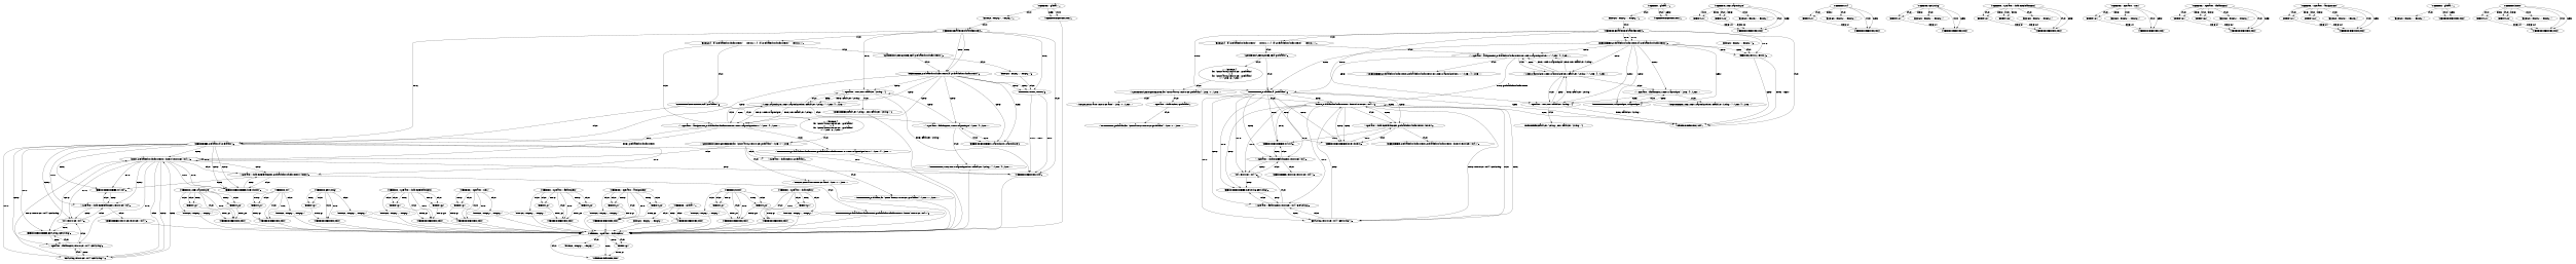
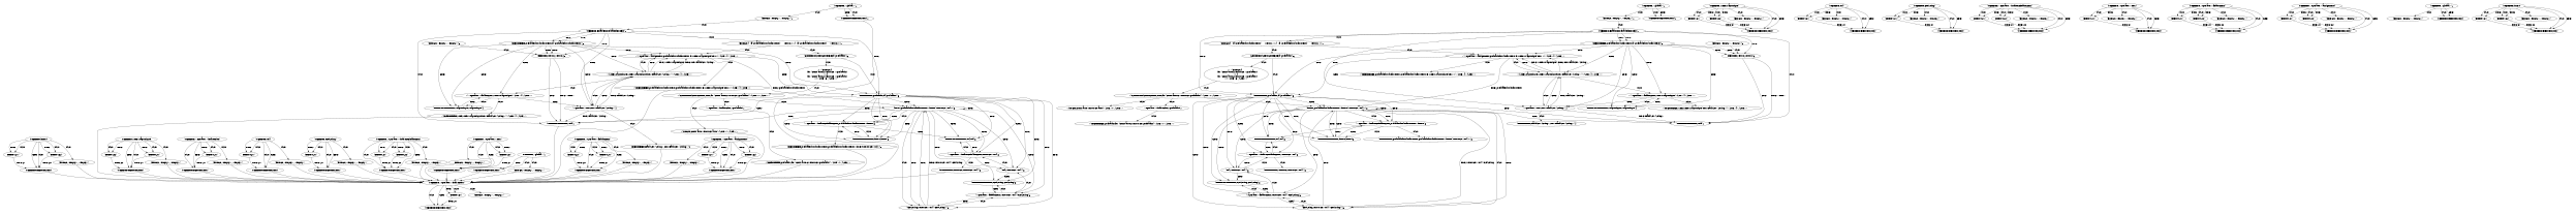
  digraph {
    n1 [label=<(METHOD,&lt;operator&gt;.indirection)>]
    n2 [label=<(PARAM,p1)>]
    n3 [label=<(BLOCK,&lt;empty&gt;,&lt;empty&gt;)>]
    n4 [label=<(METHOD_RETURN,ANY)>]
    n5 [label=<(METHOD,&lt;operator&gt;.indirection)>]
    n6 [label=<(PARAM,p1)>]
    n7 [label=<(BLOCK,&lt;empty&gt;,&lt;empty&gt;)>]
    n8 [label=<(METHOD_RETURN,ANY)>]
    n9 [label=<(METHOD,&lt;global&gt;)<SUB>1</SUB>>]
    n10 [label=<(BLOCK,&lt;empty&gt;,&lt;empty&gt;)<SUB>1</SUB>>]
    n11 [label=<(METHOD_RETURN,ANY)<SUB>1</SUB>>]
    n12 [label=<(METHOD,EnableIsPreloadedForTest)<SUB>1</SUB>>]
    n13 [label=<(BLOCK,{   if (preloaded_ur_ls_for_test_)      return;...,{   if (preloaded_ur_ls_for_test_)      return;...)<SUB>1</SUB>>]
    n14 [label=<(IDENTIFIER,preloaded_ur_ls_for_test_,if (preloaded_ur_ls_for_test_))<SUB>2</SUB>>]
    n15 [label=<(RETURN,return;,return;)<SUB>3</SUB>>]
    n16 [label=<(&lt;operator&gt;.new,new HashSet&lt;String&gt;)<SUB>4</SUB>>]
    n17 [label=<(IDENTIFIER,preloads_,if (preloads_))<SUB>6</SUB>>]
    n18 [label=<(METHOD_RETURN,void)<SUB>1</SUB>>]
-   n19 [label=<(CONTROL_STRUCTURE,IF,if (preloaded_ur_ls_for_test_))<SUB>2</SUB>>]
    n20 [label="<(&lt;operator&gt;.assignment,preloaded_ur_ls_for_test_ = WTF::WrapUnique(new...)<SUB>4</SUB>>"]
    n21 [label=<(CONTROL_STRUCTURE,IF,if (preloads_))<SUB>6</SUB>>]
    n22 [label="<(WTF.WrapUnique,WTF::WrapUnique(new HashSet&lt;String&gt;))<SUB>4</SUB>>"]
    n23 [label="<(&lt;operator&gt;.fieldAccess,WTF::WrapUnique)<SUB>4</SUB>>"]
    n24 [label=<(FIELD_IDENTIFIER,WrapUnique,WrapUnique)<SUB>4</SUB>>]
    n25 [label=<(IDENTIFIER,HashSet&lt;String&gt;,new HashSet&lt;String&gt;)<SUB>4</SUB>>]
    n26 [label=<(insert,preloaded_ur_ls_for_test_-&gt;insert(resource-&gt;Url...)<SUB>8</SUB>>]
    n27 [label=<(&lt;operator&gt;.indirectFieldAccess,preloaded_ur_ls_for_test_-&gt;insert)<SUB>8</SUB>>]
    n28 [label=<(FIELD_IDENTIFIER,insert,insert)<SUB>8</SUB>>]
    n29 [label=<(GetString,resource-&gt;Url().GetString())<SUB>8</SUB>>]
    n30 [label=<(&lt;operator&gt;.fieldAccess,resource-&gt;Url().GetString)<SUB>8</SUB>>]
    n31 [label=<(Url,resource-&gt;Url())<SUB>8</SUB>>]
    n32 [label=<(&lt;operator&gt;.indirectFieldAccess,resource-&gt;Url)<SUB>8</SUB>>]
    n33 [label=<(FIELD_IDENTIFIER,Url,Url)<SUB>8</SUB>>]
    n34 [label=<(FIELD_IDENTIFIER,GetString,GetString)<SUB>8</SUB>>]
    n35 [label=<(BLOCK,&lt;empty&gt;,&lt;empty&gt;)<SUB>3</SUB>>]
    n36 [label="<(IDENTIFIER,preloaded_ur_ls_for_test_,preloaded_ur_ls_for_test_ = WTF::WrapUnique(new...)<SUB>4</SUB>>"]
    n37 [label="<(BLOCK,{\n     for (const auto&amp; resource : *preloads_)\n...,{\n     for (const auto&amp; resource : *preloads_)\n...)<SUB>6</SUB>>"]
    n38 [label="<(IDENTIFIER,WTF,WTF::WrapUnique(new HashSet&lt;String&gt;))<SUB>4</SUB>>"]
    n39 [label="<(CONTROL_STRUCTURE,FOR,for (const auto&amp; resource:*preloads_))<SUB>7</SUB>>"]
    n40 [label=<(IDENTIFIER,preloaded_ur_ls_for_test_,preloaded_ur_ls_for_test_-&gt;insert(resource-&gt;Url...)<SUB>8</SUB>>]
    n41 [label=<(IDENTIFIER,resource,resource-&gt;Url())<SUB>8</SUB>>]
    n42 [label=<(&lt;operator&gt;.indirection,*preloads_)<SUB>7</SUB>>]
    n43 [label="<(LOCAL,const auto resource: auto)<SUB>7</SUB>>"]
    n44 [label="<(IDENTIFIER,preloads_,for (const auto&amp; resource:*preloads_))<SUB>7</SUB>>"]
    n45 [label=<(METHOD,WTF.WrapUnique)>]
    n46 [label=<(PARAM,p1)>]
    n47 [label=<(PARAM,p2)>]
    n48 [label=<(BLOCK,&lt;empty&gt;,&lt;empty&gt;)>]
    n49 [label=<(METHOD_RETURN,ANY)>]
    n50 [label=<(METHOD,Url)>]
    n51 [label=<(PARAM,p1)>]
    n52 [label=<(BLOCK,&lt;empty&gt;,&lt;empty&gt;)>]
    n53 [label=<(METHOD_RETURN,ANY)>]
    n54 [label=<(METHOD,GetString)>]
    n55 [label=<(PARAM,p1)>]
    n56 [label=<(BLOCK,&lt;empty&gt;,&lt;empty&gt;)>]
    n57 [label=<(METHOD_RETURN,ANY)>]
    n58 [label=<(METHOD,&lt;operator&gt;.indirectFieldAccess)>]
    n59 [label=<(PARAM,p1)>]
    n60 [label=<(PARAM,p2)>]
    n61 [label=<(BLOCK,&lt;empty&gt;,&lt;empty&gt;)>]
    n62 [label=<(METHOD_RETURN,ANY)>]
    n63 [label=<(METHOD,&lt;operator&gt;.new)>]
    n64 [label=<(PARAM,p1)>]
    n65 [label=<(BLOCK,&lt;empty&gt;,&lt;empty&gt;)>]
    n66 [label=<(METHOD_RETURN,ANY)>]
    n67 [label=<(METHOD,&lt;operator&gt;.fieldAccess)>]
    n68 [label=<(PARAM,p1)>]
    n69 [label=<(PARAM,p2)>]
    n70 [label=<(BLOCK,&lt;empty&gt;,&lt;empty&gt;)>]
    n71 [label=<(METHOD_RETURN,ANY)>]
    n72 [label=<(METHOD,&lt;operator&gt;.assignment)>]
    n73 [label=<(PARAM,p1)>]
    n74 [label=<(PARAM,p2)>]
    n75 [label=<(BLOCK,&lt;empty&gt;,&lt;empty&gt;)>]
    n76 [label=<(METHOD_RETURN,ANY)>]
    n77 [label=<(METHOD,&lt;global&gt;)<SUB>1</SUB>>]
    n78 [label=<(BLOCK,&lt;empty&gt;,&lt;empty&gt;)>]
    n79 [label=<(METHOD_RETURN,ANY)>]
    n80 [label=<(METHOD,insert)>]
    n81 [label=<(PARAM,p1)>]
    n82 [label=<(PARAM,p2)>]
    n83 [label=<(BLOCK,&lt;empty&gt;,&lt;empty&gt;)>]
    n84 [label=<(METHOD_RETURN,ANY)>]
    n85 [label=<(METHOD,&lt;global&gt;)<SUB>1</SUB>>]
    n86 [label=<(BLOCK,&lt;empty&gt;,&lt;empty&gt;)<SUB>1</SUB>>]
    n87 [label=<(METHOD_RETURN,ANY)<SUB>1</SUB>>]
    n88 [label=<(METHOD,EnableIsPreloadedForTest)<SUB>1</SUB>>]
    n89 [label=<(BLOCK,{   if (preloaded_urls_for_test_)      return; ...,{   if (preloaded_urls_for_test_)      return; ...)<SUB>1</SUB>>]
    n90 [label=<(IDENTIFIER,preloaded_urls_for_test_,if (preloaded_urls_for_test_))<SUB>2</SUB>>]
    n91 [label=<(RETURN,return;,return;)<SUB>3</SUB>>]
    n92 [label=<(&lt;operator&gt;.new,new HashSet&lt;String&gt;)<SUB>4</SUB>>]
    n93 [label=<(IDENTIFIER,preloads_,if (preloads_))<SUB>6</SUB>>]
    n94 [label=<(METHOD_RETURN,void)<SUB>1</SUB>>]
    n95 [label="<(&lt;operator&gt;.assignment,preloaded_urls_for_test_ = WTF::WrapUnique(new ...)<SUB>4</SUB>>"]
    n96 [label=<(CONTROL_STRUCTURE,IF,if (preloads_))<SUB>6</SUB>>]
    n97 [label="<(WTF.WrapUnique,WTF::WrapUnique(new HashSet&lt;String&gt;))<SUB>4</SUB>>"]
    n98 [label="<(&lt;operator&gt;.fieldAccess,WTF::WrapUnique)<SUB>4</SUB>>"]
    n99 [label=<(FIELD_IDENTIFIER,WrapUnique,WrapUnique)<SUB>4</SUB>>]
    n100 [label=<(IDENTIFIER,HashSet&lt;String&gt;,new HashSet&lt;String&gt;)<SUB>4</SUB>>]
    n101 [label=<(insert,preloaded_urls_for_test_-&gt;insert(resource-&gt;Url(...)<SUB>8</SUB>>]
    n102 [label=<(&lt;operator&gt;.indirectFieldAccess,preloaded_urls_for_test_-&gt;insert)<SUB>8</SUB>>]
    n103 [label=<(FIELD_IDENTIFIER,insert,insert)<SUB>8</SUB>>]
    n104 [label=<(GetString,resource-&gt;Url().GetString())<SUB>8</SUB>>]
    n105 [label=<(&lt;operator&gt;.fieldAccess,resource-&gt;Url().GetString)<SUB>8</SUB>>]
    n106 [label=<(Url,resource-&gt;Url())<SUB>8</SUB>>]
    n107 [label=<(&lt;operator&gt;.indirectFieldAccess,resource-&gt;Url)<SUB>8</SUB>>]
    n108 [label=<(FIELD_IDENTIFIER,Url,Url)<SUB>8</SUB>>]
    n109 [label=<(FIELD_IDENTIFIER,GetString,GetString)<SUB>8</SUB>>]
    n110 [label="<(IDENTIFIER,preloaded_urls_for_test_,preloaded_urls_for_test_ = WTF::WrapUnique(new ...)<SUB>4</SUB>>"]
    n111 [label="<(BLOCK,{\n     for (const auto&amp; resource : *preloads_)\n...,{\n     for (const auto&amp; resource : *preloads_)\n...)<SUB>6</SUB>>"]
    n112 [label=<(BLOCK,&lt;empty&gt;,&lt;empty&gt;)<SUB>3</SUB>>]
    n113 [label="<(IDENTIFIER,WTF,WTF::WrapUnique(new HashSet&lt;String&gt;))<SUB>4</SUB>>"]
    n114 [label="<(CONTROL_STRUCTURE,FOR,for (const auto&amp; resource:*preloads_))<SUB>7</SUB>>"]
    n115 [label=<(IDENTIFIER,preloaded_urls_for_test_,preloaded_urls_for_test_-&gt;insert(resource-&gt;Url(...)<SUB>8</SUB>>]
    n116 [label=<(IDENTIFIER,resource,resource-&gt;Url())<SUB>8</SUB>>]
    n117 [label=<(&lt;operator&gt;.indirection,*preloads_)<SUB>7</SUB>>]
    n118 [label="<(LOCAL,const auto resource: auto)<SUB>7</SUB>>"]
    n119 [label="<(IDENTIFIER,preloads_,for (const auto&amp; resource:*preloads_))<SUB>7</SUB>>"]
    n120 [label=<(METHOD,WTF.WrapUnique)>]
    n121 [label=<(PARAM,p1)>]
    n122 [label=<(PARAM,p2)>]
    n123 [label=<(BLOCK,&lt;empty&gt;,&lt;empty&gt;)>]
    n124 [label=<(METHOD_RETURN,ANY)>]
    n125 [label=<(METHOD,Url)>]
    n126 [label=<(PARAM,p1)>]
    n127 [label=<(BLOCK,&lt;empty&gt;,&lt;empty&gt;)>]
    n128 [label=<(METHOD_RETURN,ANY)>]
    n129 [label=<(METHOD,GetString)>]
    n130 [label=<(PARAM,p1)>]
    n131 [label=<(BLOCK,&lt;empty&gt;,&lt;empty&gt;)>]
    n132 [label=<(METHOD_RETURN,ANY)>]
    n133 [label=<(METHOD,&lt;operator&gt;.indirectFieldAccess)>]
    n134 [label=<(PARAM,p1)>]
    n135 [label=<(PARAM,p2)>]
    n136 [label=<(BLOCK,&lt;empty&gt;,&lt;empty&gt;)>]
    n137 [label=<(METHOD_RETURN,ANY)>]
    n138 [label=<(METHOD,&lt;operator&gt;.new)>]
    n139 [label=<(PARAM,p1)>]
    n140 [label=<(BLOCK,&lt;empty&gt;,&lt;empty&gt;)>]
    n141 [label=<(METHOD_RETURN,ANY)>]
    n142 [label=<(METHOD,&lt;operator&gt;.fieldAccess)>]
    n143 [label=<(PARAM,p1)>]
    n144 [label=<(PARAM,p2)>]
    n145 [label=<(BLOCK,&lt;empty&gt;,&lt;empty&gt;)>]
    n146 [label=<(METHOD_RETURN,ANY)>]
    n147 [label=<(METHOD,&lt;operator&gt;.assignment)>]
    n148 [label=<(PARAM,p1)>]
    n149 [label=<(PARAM,p2)>]
    n150 [label=<(BLOCK,&lt;empty&gt;,&lt;empty&gt;)>]
    n151 [label=<(METHOD_RETURN,ANY)>]
    n152 [label=<(METHOD,&lt;global&gt;)<SUB>1</SUB>>]
    n153 [label=<(BLOCK,&lt;empty&gt;,&lt;empty&gt;)>]
    n154 [label=<(METHOD_RETURN,ANY)>]
    n155 [label=<(METHOD,insert)>]
    n156 [label=<(PARAM,p1)>]
    n157 [label=<(PARAM,p2)>]
    n158 [label=<(BLOCK,&lt;empty&gt;,&lt;empty&gt;)>]
    n159 [label=<(METHOD_RETURN,ANY)>]
    n1 -> n2 [label="AST: "]
    n1 -> n2 [label="DDG: "]
    n1 -> n3 [label="AST: "]
    n1 -> n4 [label="AST: "]
    n1 -> n4 [label="CFG: "]
    n2 -> n4 [label="DDG: p1"]
    n3 -> n5
    n4 -> n5
    n5 -> n6 [label="AST: "]
    n5 -> n6 [label="DDG: "]
    n5 -> n7 [label="AST: "]
    n5 -> n8 [label="AST: "]
    n5 -> n8 [label="CFG: "]
    n6 -> n8 [label="DDG: p1"]
    n9 -> n10 [label="AST: "]
    n9 -> n11 [label="AST: "]
    n9 -> n11 [label="CFG: "]
    n10 -> n12 [label="AST: "]
    n11 -> n5
    n12 -> n13 [label="AST: "]
    n12 -> n14 [label="CFG: "]
    n12 -> n14 [label="DDG: "]
    n12 -> n15 [label="DDG: "]
    n12 -> n16 [label="DDG: "]
    n12 -> n17 [label="DDG: "]
    n12 -> n18 [label="AST: "]
-   n13 -> n19 [label="AST: "]
    n13 -> n20 [label="AST: "]
    n13 -> n21 [label="AST: "]
    n14 -> n15 [label="CFG: "]
    n14 -> n15 [label="CDG: "]
    n14 -> n16 [label="CDG: "]
    n14 -> n17 [label="CDG: "]
    n14 -> n20 [label="CDG: "]
    n14 -> n22 [label="CDG: "]
    n14 -> n23 [label="CDG: "]
    n14 -> n24 [label="CFG: "]
    n14 -> n24 [label="CDG: "]
    n15 -> n18 [label="CFG: "]
    n15 -> n18 [label="DDG: &lt;RET&gt;"]
    n16 -> n18 [label="DDG: HashSet&lt;String&gt;"]
    n16 -> n22 [label="CFG: "]
    n16 -> n22 [label="DDG: HashSet&lt;String&gt;"]
    n16 -> n25 [label="AST: "]
    n17 -> n18 [label="CFG: "]
    n17 -> n26 [label="CDG: "]
    n17 -> n27 [label="CDG: "]
    n17 -> n28 [label="CFG: "]
    n17 -> n28 [label="CDG: "]
    n17 -> n29 [label="CDG: "]
    n17 -> n30 [label="CDG: "]
    n17 -> n31 [label="CDG: "]
    n17 -> n32 [label="CDG: "]
    n17 -> n33 [label="CDG: "]
    n17 -> n34 [label="CDG: "]
    n18 -> n5
-   n19 -> n14 [label="AST: "]
-   n19 -> n35 [label="AST: "]
    n20 -> n17 [label="CFG: "]
    n20 -> n22 [label="AST: "]
    n20 -> n26 [label="DDG: preloaded_ur_ls_for_test_"]
    n20 -> n36 [label="AST: "]
    n21 -> n17 [label="AST: "]
    n21 -> n37 [label="AST: "]
    n22 -> n16 [label="AST: "]
    n22 -> n20 [label="CFG: "]
    n22 -> n20 [label="DDG: WTF::WrapUnique"]
    n22 -> n20 [label="DDG: new HashSet&lt;String&gt;"]
    n22 -> n23 [label="AST: "]
    n23 -> n16 [label="CFG: "]
    n23 -> n24 [label="AST: "]
    n23 -> n38 [label="AST: "]
    n24 -> n23 [label="CFG: "]
    n25 -> n5
    n26 -> n18 [label="CFG: "]
    n26 -> n26 [label="CDG: "]
    n26 -> n27 [label="AST: "]
    n26 -> n27 [label="CDG: "]
    n26 -> n28 [label="CFG: "]
    n26 -> n28 [label="CDG: "]
    n26 -> n29 [label="AST: "]
    n26 -> n29 [label="CDG: "]
    n26 -> n30 [label="CDG: "]
    n26 -> n31 [label="CDG: "]
    n26 -> n32 [label="CDG: "]
    n26 -> n33 [label="CDG: "]
    n26 -> n34 [label="CDG: "]
    n27 -> n28 [label="AST: "]
    n27 -> n33 [label="CFG: "]
    n27 -> n40 [label="AST: "]
    n28 -> n27 [label="CFG: "]
    n29 -> n26 [label="CFG: "]
    n29 -> n26 [label="DDG: resource-&gt;Url().GetString"]
    n29 -> n30 [label="AST: "]
    n30 -> n29 [label="CFG: "]
    n30 -> n31 [label="AST: "]
    n30 -> n34 [label="AST: "]
    n31 -> n32 [label="AST: "]
    n31 -> n34 [label="CFG: "]
    n32 -> n31 [label="CFG: "]
    n32 -> n33 [label="AST: "]
    n32 -> n41 [label="AST: "]
    n33 -> n32 [label="CFG: "]
    n34 -> n30 [label="CFG: "]
    n35 -> n15 [label="AST: "]
    n36 -> n5
    n37 -> n39 [label="AST: "]
    n38 -> n5
    n39 -> n26 [label="AST: "]
    n39 -> n42 [label="AST: "]
    n39 -> n43 [label="AST: "]
    n40 -> n5
    n41 -> n5
    n42 -> n44 [label="AST: "]
    n43 -> n5
    n44 -> n5
    n45 -> n46 [label="AST: "]
    n45 -> n46 [label="DDG: "]
    n45 -> n47 [label="AST: "]
    n45 -> n47 [label="DDG: "]
    n45 -> n48 [label="AST: "]
    n45 -> n49 [label="AST: "]
    n45 -> n49 [label="CFG: "]
    n46 -> n49 [label="DDG: p1"]
    n47 -> n49 [label="DDG: p2"]
    n48 -> n5
    n49 -> n5
    n50 -> n51 [label="AST: "]
    n50 -> n51 [label="DDG: "]
    n50 -> n52 [label="AST: "]
    n50 -> n53 [label="AST: "]
    n50 -> n53 [label="CFG: "]
    n51 -> n53 [label="DDG: p1"]
    n52 -> n5
    n53 -> n5
    n54 -> n55 [label="AST: "]
    n54 -> n55 [label="DDG: "]
    n54 -> n56 [label="AST: "]
    n54 -> n57 [label="AST: "]
    n54 -> n57 [label="CFG: "]
    n55 -> n57 [label="DDG: p1"]
    n56 -> n5
    n57 -> n5
    n58 -> n59 [label="AST: "]
    n58 -> n59 [label="DDG: "]
    n58 -> n60 [label="AST: "]
    n58 -> n60 [label="DDG: "]
    n58 -> n61 [label="AST: "]
    n58 -> n62 [label="AST: "]
    n58 -> n62 [label="CFG: "]
    n59 -> n62 [label="DDG: p1"]
    n60 -> n62 [label="DDG: p2"]
    n61 -> n5
    n62 -> n5
    n63 -> n64 [label="AST: "]
    n63 -> n64 [label="DDG: "]
    n63 -> n65 [label="AST: "]
    n63 -> n66 [label="AST: "]
    n63 -> n66 [label="CFG: "]
    n64 -> n66 [label="DDG: p1"]
    n65 -> n5
    n66 -> n5
    n67 -> n68 [label="AST: "]
    n67 -> n68 [label="DDG: "]
    n67 -> n69 [label="AST: "]
    n67 -> n69 [label="DDG: "]
    n67 -> n70 [label="AST: "]
    n67 -> n71 [label="AST: "]
    n67 -> n71 [label="CFG: "]
    n68 -> n71 [label="DDG: p1"]
    n69 -> n71 [label="DDG: p2"]
    n70 -> n5
    n71 -> n5
    n72 -> n73 [label="AST: "]
    n72 -> n73 [label="DDG: "]
    n72 -> n74 [label="AST: "]
    n72 -> n74 [label="DDG: "]
    n72 -> n75 [label="AST: "]
    n72 -> n76 [label="AST: "]
    n72 -> n76 [label="CFG: "]
    n73 -> n76 [label="DDG: p1"]
    n74 -> n76 [label="DDG: p2"]
    n75 -> n5
    n76 -> n5
    n77 -> n78 [label="AST: "]
    n77 -> n79 [label="AST: "]
    n77 -> n79 [label="CFG: "]
    n78 -> n5
    n79 -> n5
    n80 -> n81 [label="AST: "]
    n80 -> n81 [label="DDG: "]
    n80 -> n82 [label="AST: "]
    n80 -> n82 [label="DDG: "]
    n80 -> n83 [label="AST: "]
    n80 -> n84 [label="AST: "]
    n80 -> n84 [label="CFG: "]
    n81 -> n84 [label="DDG: p1"]
    n82 -> n84 [label="DDG: p2"]
    n83 -> n5
    n84 -> n5
    n85 -> n86 [label="AST: "]
    n85 -> n87 [label="AST: "]
    n85 -> n87 [label="CFG: "]
    n86 -> n88 [label="AST: "]
    n88 -> n89 [label="AST: "]
    n88 -> n90 [label="CFG: "]
    n88 -> n90 [label="DDG: "]
    n88 -> n91 [label="DDG: "]
    n88 -> n92 [label="DDG: "]
    n88 -> n93 [label="DDG: "]
    n88 -> n94 [label="AST: "]
    n89 -> n95 [label="AST: "]
    n89 -> n96 [label="AST: "]
    n90 -> n91 [label="CFG: "]
    n90 -> n91 [label="CDG: "]
    n90 -> n92 [label="CDG: "]
    n90 -> n93 [label="CDG: "]
    n90 -> n95 [label="CDG: "]
    n90 -> n97 [label="CDG: "]
    n90 -> n98 [label="CDG: "]
    n90 -> n99 [label="CFG: "]
    n90 -> n99 [label="CDG: "]
    n91 -> n94 [label="CFG: "]
    n91 -> n94 [label="DDG: &lt;RET&gt;"]
    n92 -> n94 [label="DDG: HashSet&lt;String&gt;"]
    n92 -> n97 [label="CFG: "]
    n92 -> n97 [label="DDG: HashSet&lt;String&gt;"]
    n92 -> n100 [label="AST: "]
    n93 -> n94 [label="CFG: "]
    n93 -> n101 [label="CDG: "]
    n93 -> n102 [label="CDG: "]
    n93 -> n103 [label="CFG: "]
    n93 -> n103 [label="CDG: "]
    n93 -> n104 [label="CDG: "]
    n93 -> n105 [label="CDG: "]
    n93 -> n106 [label="CDG: "]
    n93 -> n107 [label="CDG: "]
    n93 -> n108 [label="CDG: "]
    n93 -> n109 [label="CDG: "]
    n95 -> n93 [label="CFG: "]
    n95 -> n97 [label="AST: "]
    n95 -> n101 [label="DDG: preloaded_urls_for_test_"]
    n95 -> n110 [label="AST: "]
    n96 -> n93 [label="AST: "]
    n96 -> n111 [label="AST: "]
    n97 -> n92 [label="AST: "]
    n97 -> n95 [label="CFG: "]
    n97 -> n95 [label="DDG: WTF::WrapUnique"]
    n97 -> n95 [label="DDG: new HashSet&lt;String&gt;"]
    n97 -> n98 [label="AST: "]
    n98 -> n92 [label="CFG: "]
    n98 -> n99 [label="AST: "]
    n98 -> n113 [label="AST: "]
    n99 -> n98 [label="CFG: "]
    n101 -> n94 [label="CFG: "]
    n101 -> n101 [label="CDG: "]
    n101 -> n102 [label="AST: "]
    n101 -> n102 [label="CDG: "]
    n101 -> n103 [label="CFG: "]
    n101 -> n103 [label="CDG: "]
    n101 -> n104 [label="AST: "]
    n101 -> n104 [label="CDG: "]
    n101 -> n105 [label="CDG: "]
    n101 -> n106 [label="CDG: "]
    n101 -> n107 [label="CDG: "]
    n101 -> n108 [label="CDG: "]
    n101 -> n109 [label="CDG: "]
    n102 -> n103 [label="AST: "]
    n102 -> n108 [label="CFG: "]
    n102 -> n115 [label="AST: "]
    n103 -> n102 [label="CFG: "]
    n104 -> n101 [label="CFG: "]
    n104 -> n101 [label="DDG: resource-&gt;Url().GetString"]
    n104 -> n105 [label="AST: "]
    n105 -> n104 [label="CFG: "]
    n105 -> n106 [label="AST: "]
    n105 -> n109 [label="AST: "]
    n106 -> n107 [label="AST: "]
    n106 -> n109 [label="CFG: "]
    n107 -> n106 [label="CFG: "]
    n107 -> n108 [label="AST: "]
    n107 -> n116 [label="AST: "]
    n108 -> n107 [label="CFG: "]
    n109 -> n105 [label="CFG: "]
    n111 -> n114 [label="AST: "]
    n112 -> n91 [label="AST: "]
    n114 -> n101 [label="AST: "]
    n114 -> n117 [label="AST: "]
    n114 -> n118 [label="AST: "]
    n117 -> n119 [label="AST: "]
    n120 -> n121 [label="AST: "]
    n120 -> n121 [label="DDG: "]
    n120 -> n122 [label="AST: "]
    n120 -> n122 [label="DDG: "]
    n120 -> n123 [label="AST: "]
    n120 -> n124 [label="AST: "]
    n120 -> n124 [label="CFG: "]
    n121 -> n124 [label="DDG: p1"]
    n122 -> n124 [label="DDG: p2"]
    n125 -> n126 [label="AST: "]
    n125 -> n126 [label="DDG: "]
    n125 -> n127 [label="AST: "]
    n125 -> n128 [label="AST: "]
    n125 -> n128 [label="CFG: "]
    n126 -> n128 [label="DDG: p1"]
    n129 -> n130 [label="AST: "]
    n129 -> n130 [label="DDG: "]
    n129 -> n131 [label="AST: "]
    n129 -> n132 [label="AST: "]
    n129 -> n132 [label="CFG: "]
    n130 -> n132 [label="DDG: p1"]
    n133 -> n134 [label="AST: "]
    n133 -> n134 [label="DDG: "]
    n133 -> n135 [label="AST: "]
    n133 -> n135 [label="DDG: "]
    n133 -> n136 [label="AST: "]
    n133 -> n137 [label="AST: "]
    n133 -> n137 [label="CFG: "]
    n134 -> n137 [label="DDG: p1"]
    n135 -> n137 [label="DDG: p2"]
    n138 -> n139 [label="AST: "]
    n138 -> n139 [label="DDG: "]
    n138 -> n140 [label="AST: "]
    n138 -> n141 [label="AST: "]
    n138 -> n141 [label="CFG: "]
    n139 -> n141 [label="DDG: p1"]
    n142 -> n143 [label="AST: "]
    n142 -> n143 [label="DDG: "]
    n142 -> n144 [label="AST: "]
    n142 -> n144 [label="DDG: "]
    n142 -> n145 [label="AST: "]
    n142 -> n146 [label="AST: "]
    n142 -> n146 [label="CFG: "]
    n143 -> n146 [label="DDG: p1"]
    n144 -> n146 [label="DDG: p2"]
    n147 -> n148 [label="AST: "]
    n147 -> n148 [label="DDG: "]
    n147 -> n149 [label="AST: "]
    n147 -> n149 [label="DDG: "]
    n147 -> n150 [label="AST: "]
    n147 -> n151 [label="AST: "]
    n147 -> n151 [label="CFG: "]
    n148 -> n151 [label="DDG: p1"]
    n149 -> n151 [label="DDG: p2"]
    n152 -> n153 [label="AST: "]
    n152 -> n154 [label="AST: "]
    n152 -> n154 [label="CFG: "]
    n155 -> n156 [label="AST: "]
    n155 -> n156 [label="DDG: "]
    n155 -> n157 [label="AST: "]
    n155 -> n157 [label="DDG: "]
    n155 -> n158 [label="AST: "]
    n155 -> n159 [label="AST: "]
    n155 -> n159 [label="CFG: "]
    n156 -> n159 [label="DDG: p1"]
    n157 -> n159 [label="DDG: p2"]
  }
